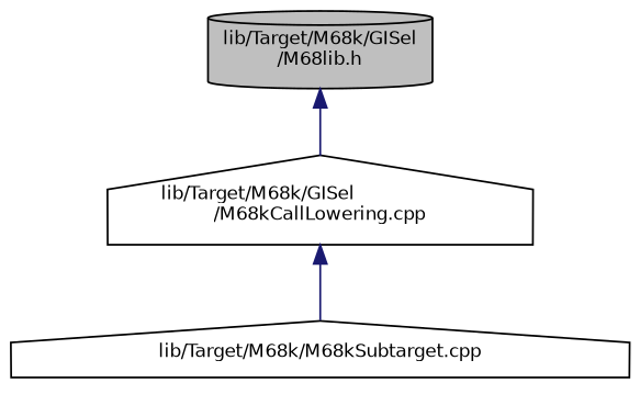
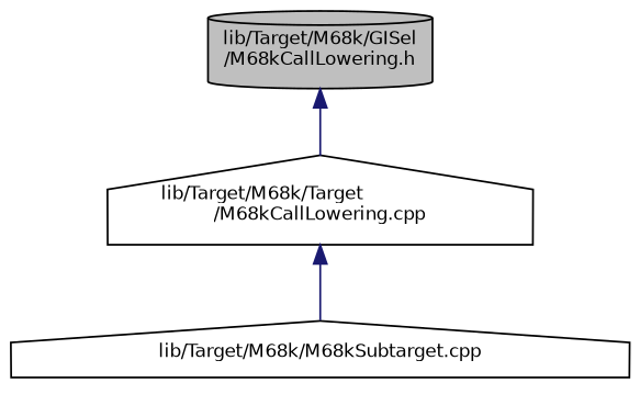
  digraph {
    node [color=black fontname=Helvetica fontsize=10 shape=house]
    edge [color=midnightblue dir=back fontname=Helvetica fontsize=10 labelfontname=Helvetica labelfontsize=10 style=solid]
-   n1 [fillcolor=grey75 fontcolor=black height=0.2 label="lib/Target/M68k/GISel\l/M68lib.h" shape=cylinder style=filled width=0.4]
-   n2 [height=0.2 label="lib/Target/M68k/GISel\l/M68kCallLowering.cpp" width=0.4]
+   n1 [fillcolor=grey75 fontcolor=black height=0.2 label="lib/Target/M68k/GISel\l/M68kCallLowering.h" shape=cylinder style=filled width=0.4]
+   n2 [height=0.2 label="lib/Target/M68k/Target\l/M68kCallLowering.cpp" width=0.4]
    n3 [height=0.2 label="lib/Target/M68k/M68kSubtarget.cpp" width=0.4]
    n1 -> n2
    n2 -> n3
  }
